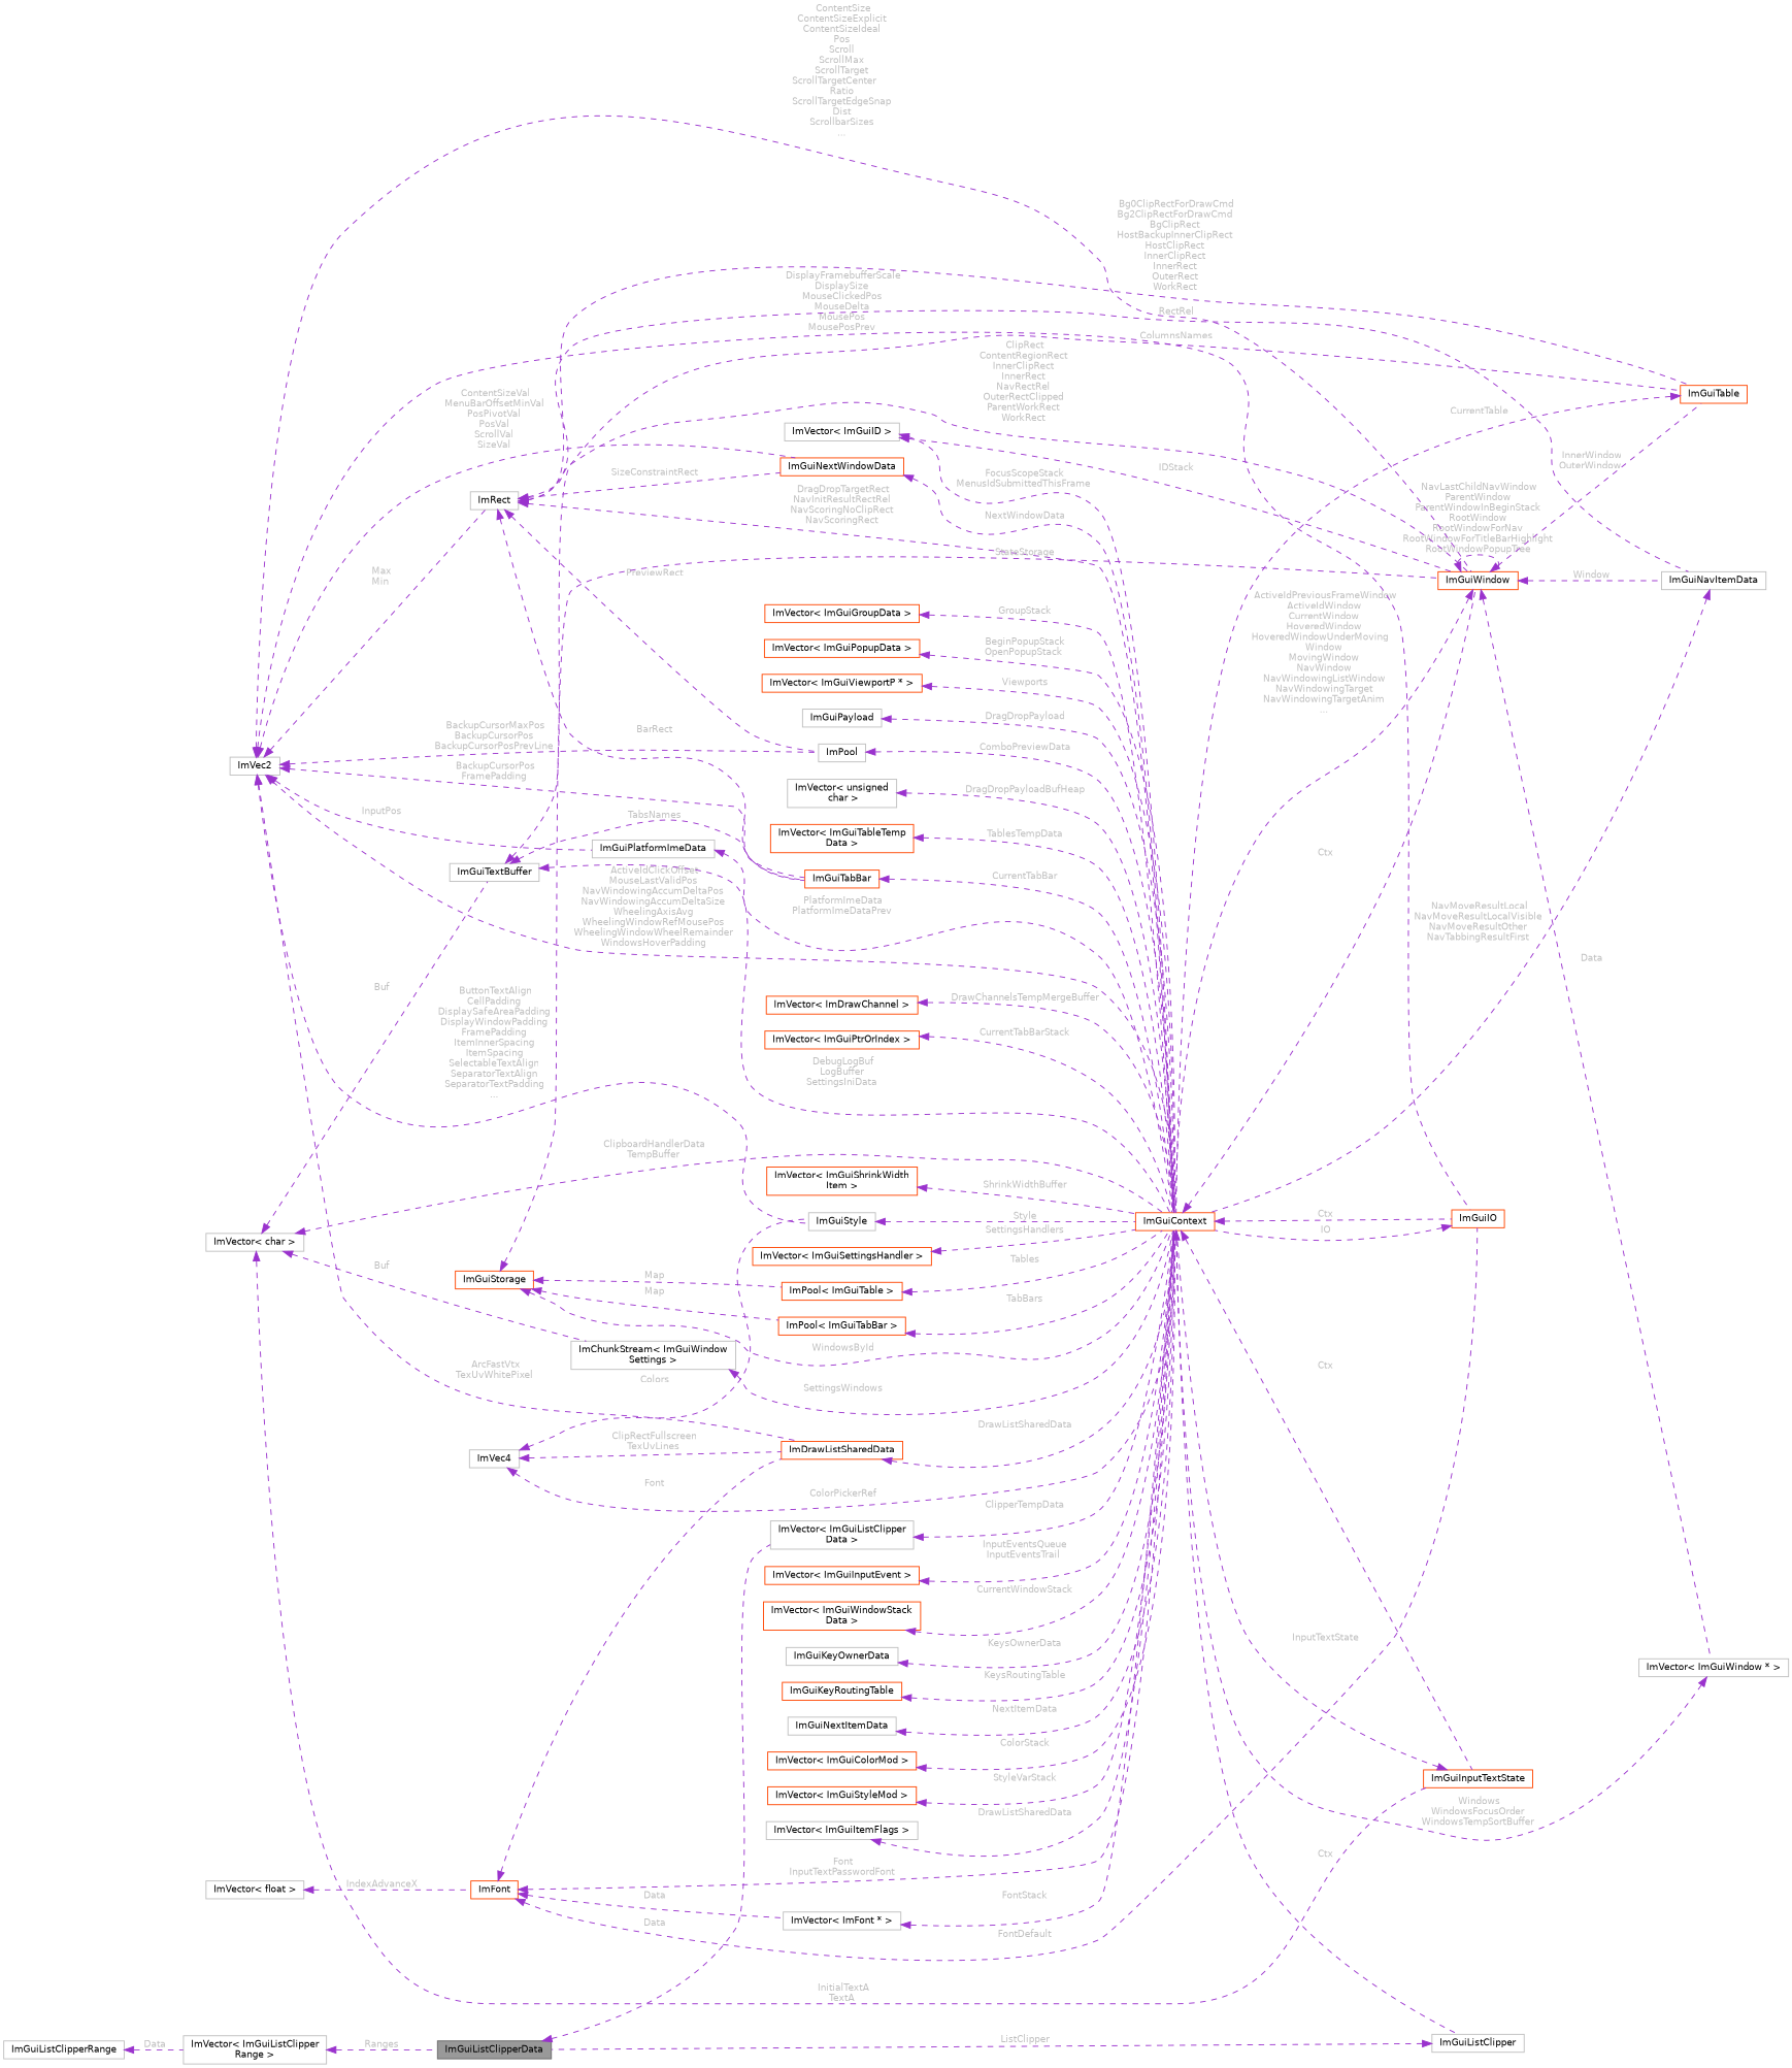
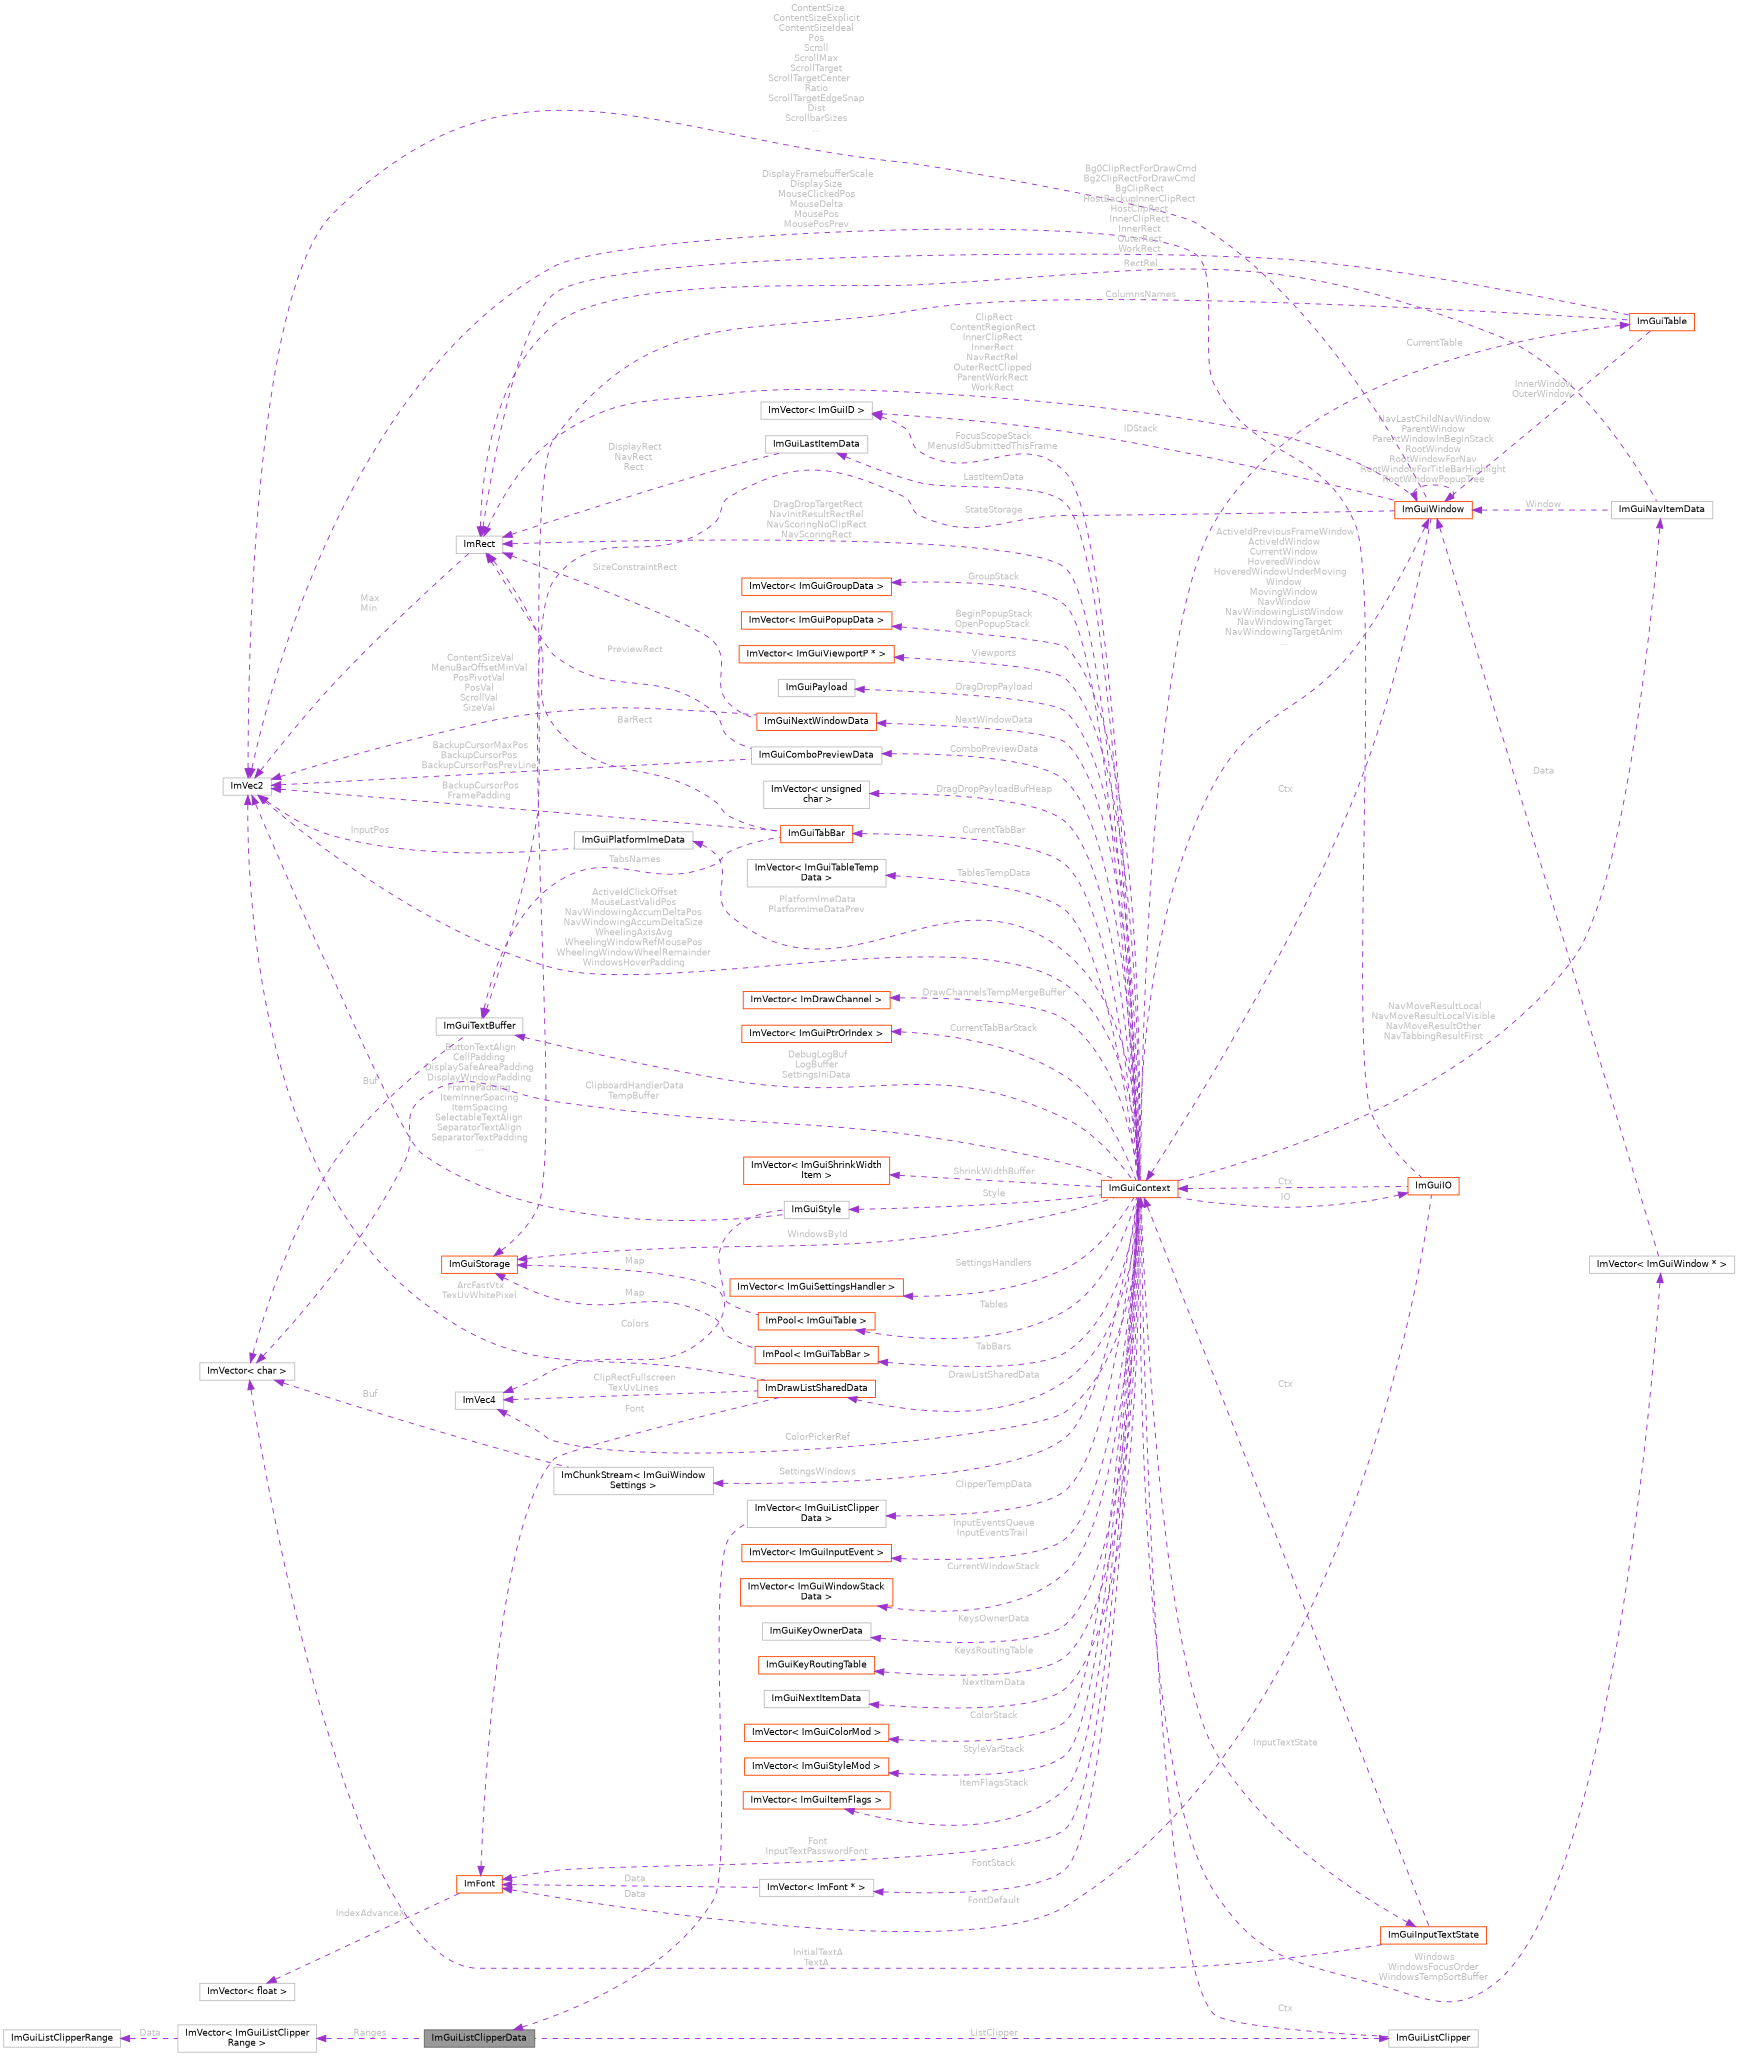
  digraph {
    rankdir=LR
    node [color=orangered fillcolor=white fontname=Helvetica fontsize=10 shape=box style=filled]
    edge [color=darkorchid3 dir=back fontcolor=grey fontname=Helvetica fontsize=10 labelfontname=Helvetica labelfontsize=10 style=dashed]
    n1 [color=gray40 fillcolor=grey60 fontcolor=black height=0.2 label=ImGuiListClipperData width=0.4]
    n2 [color=grey75 height=0.2 label="ImVector\< ImGuiListClipper\lData \>" width=0.4]
    n3 [height=0.2 label=ImGuiContext width=0.4]
    n4 [color=grey75 height=0.2 label=ImGuiListClipper width=0.4]
    n5 [height=0.2 label=ImGuiIO width=0.4]
    n6 [height=0.2 label=ImGuiWindow width=0.4]
    n7 [height=0.2 label=ImGuiInputTextState width=0.4]
    n8 [color=grey75 height=0.2 label="ImVector\< ImGuiWindow * \>" width=0.4]
    n9 [color=grey75 height=0.2 label=ImGuiNavItemData width=0.4]
    n10 [height=0.2 label=ImGuiTable width=0.4]
    n11 [color=grey75 height=0.2 label=ImVec2 width=0.4]
    n12 [color=grey75 height=0.2 label=ImGuiStyle width=0.4]
    n13 [height=0.2 label=ImDrawListSharedData width=0.4]
    n14 [color=grey75 height=0.2 label=ImRect width=0.4]
    n15 [height=0.2 label=ImGuiNextWindowData width=0.4]
    n16 [height=0.2 label=ImGuiTabBar width=0.4]
-   n17 [color=grey75 height=0.2 label=ImPool width=0.4]
+   n17 [color=grey75 height=0.2 label=ImGuiComboPreviewData width=0.4]
    n18 [color=grey75 height=0.2 label=ImGuiPlatformImeData width=0.4]
+   n19 [color=grey75 height=0.2 label=ImGuiLastItemData width=0.4]
    n20 [height=0.2 label=ImFont width=0.4]
    n21 [color=grey75 height=0.2 label="ImVector\< ImFont * \>" width=0.4]
    n22 [color=grey75 height=0.2 label="ImVector\< float \>" width=0.4]
    n23 [height=0.2 label="ImVector\< ImGuiInputEvent \>" width=0.4]
    n24 [color=grey75 height=0.2 label=ImVec4 width=0.4]
    n25 [color=grey75 height=0.2 label="ImVector\< ImGuiID \>" width=0.4]
    n26 [height=0.2 label=ImGuiStorage width=0.4]
    n27 [height=0.2 label="ImPool\< ImGuiTable \>" width=0.4]
    n28 [height=0.2 label="ImPool\< ImGuiTabBar \>" width=0.4]
    n29 [height=0.2 label="ImVector\< ImGuiWindowStack\lData \>" width=0.4]
    n30 [color=grey75 height=0.2 label=ImGuiKeyOwnerData width=0.4]
    n31 [height=0.2 label=ImGuiKeyRoutingTable width=0.4]
    n32 [color=grey75 height=0.2 label=ImGuiNextItemData width=0.4]
    n33 [height=0.2 label="ImVector\< ImGuiColorMod \>" width=0.4]
    n34 [height=0.2 label="ImVector\< ImGuiStyleMod \>" width=0.4]
-   n35 [color=grey75 height=0.2 label="ImVector\< ImGuiItemFlags \>" width=0.4]
+   n35 [height=0.2 label="ImVector\< ImGuiItemFlags \>" width=0.4]
    n36 [height=0.2 label="ImVector\< ImGuiGroupData \>" width=0.4]
    n37 [height=0.2 label="ImVector\< ImGuiPopupData \>" width=0.4]
    n38 [height=0.2 label="ImVector\< ImGuiViewportP * \>" width=0.4]
    n39 [color=grey75 height=0.2 label=ImGuiPayload width=0.4]
    n40 [color=grey75 height=0.2 label="ImVector\< unsigned\l char \>" width=0.4]
    n41 [color=grey75 height=0.2 label=ImGuiTextBuffer width=0.4]
    n42 [color=grey75 height=0.2 label="ImVector\< char \>" width=0.4]
    n43 [color=grey75 height=0.2 label="ImChunkStream\< ImGuiWindow\lSettings \>" width=0.4]
-   n44 [height=0.2 label="ImVector\< ImGuiTableTemp\lData \>" width=0.4]
+   n44 [color=grey75 height=0.2 label="ImVector\< ImGuiTableTemp\lData \>" width=0.4]
    n45 [height=0.2 label="ImVector\< ImDrawChannel \>" width=0.4]
    n46 [height=0.2 label="ImVector\< ImGuiPtrOrIndex \>" width=0.4]
    n47 [height=0.2 label="ImVector\< ImGuiShrinkWidth\lItem \>" width=0.4]
    n48 [height=0.2 label="ImVector\< ImGuiSettingsHandler \>" width=0.4]
    n49 [color=grey75 height=0.2 label="ImVector\< ImGuiListClipper\lRange \>" width=0.4]
    n50 [color=grey75 height=0.2 label=ImGuiListClipperRange width=0.4]
    n1 -> n2 [label=" Data"]
    n2 -> n3 [label=" ClipperTempData"]
    n3 -> n4 [label=" Ctx"]
    n3 -> n5 [label=" Ctx"]
    n3 -> n6 [label=" Ctx"]
    n3 -> n7 [label=" Ctx"]
    n4 -> n1 [label=" ListClipper"]
    n5 -> n3 [label=" IO"]
    n6 -> n3 [label=" ActiveIdPreviousFrameWindow\nActiveIdWindow\nCurrentWindow\nHoveredWindow\nHoveredWindowUnderMoving\lWindow\nMovingWindow\nNavWindow\nNavWindowingListWindow\nNavWindowingTarget\nNavWindowingTargetAnim\n..."]
    n6 -> n6 [label=" NavLastChildNavWindow\nParentWindow\nParentWindowInBeginStack\nRootWindow\nRootWindowForNav\nRootWindowForTitleBarHighlight\nRootWindowPopupTree"]
    n6 -> n8 [label=" Data"]
    n6 -> n9 [label=" Window"]
    n6 -> n10 [label=" InnerWindow\nOuterWindow"]
    n7 -> n3 [label=" InputTextState"]
    n8 -> n3 [label=" Windows\nWindowsFocusOrder\nWindowsTempSortBuffer"]
    n9 -> n3 [label=" NavMoveResultLocal\nNavMoveResultLocalVisible\nNavMoveResultOther\nNavTabbingResultFirst"]
    n10 -> n3 [label=" CurrentTable"]
    n11 -> n3 [label=" ActiveIdClickOffset\nMouseLastValidPos\nNavWindowingAccumDeltaPos\nNavWindowingAccumDeltaSize\nWheelingAxisAvg\nWheelingWindowRefMousePos\nWheelingWindowWheelRemainder\nWindowsHoverPadding"]
    n11 -> n5 [label=" DisplayFramebufferScale\nDisplaySize\nMouseClickedPos\nMouseDelta\nMousePos\nMousePosPrev"]
    n11 -> n6 [label=" ContentSize\nContentSizeExplicit\nContentSizeIdeal\nPos\nScroll\nScrollMax\nScrollTarget\nScrollTargetCenter\lRatio\nScrollTargetEdgeSnap\lDist\nScrollbarSizes\n..."]
    n11 -> n12 [label=" ButtonTextAlign\nCellPadding\nDisplaySafeAreaPadding\nDisplayWindowPadding\nFramePadding\nItemInnerSpacing\nItemSpacing\nSelectableTextAlign\nSeparatorTextAlign\nSeparatorTextPadding\n..."]
    n11 -> n13 [label=" ArcFastVtx\nTexUvWhitePixel"]
    n11 -> n14 [label=" Max\nMin"]
    n11 -> n15 [label=" ContentSizeVal\nMenuBarOffsetMinVal\nPosPivotVal\nPosVal\nScrollVal\nSizeVal"]
    n11 -> n16 [label=" BackupCursorPos\nFramePadding"]
    n11 -> n17 [label=" BackupCursorMaxPos\nBackupCursorPos\nBackupCursorPosPrevLine"]
    n11 -> n18 [label=" InputPos"]
    n12 -> n3 [label=" Style"]
    n13 -> n3 [label=" DrawListSharedData"]
    n14 -> n3 [label=" DragDropTargetRect\nNavInitResultRectRel\nNavScoringNoClipRect\nNavScoringRect"]
    n14 -> n6 [label=" ClipRect\nContentRegionRect\nInnerClipRect\nInnerRect\nNavRectRel\nOuterRectClipped\nParentWorkRect\nWorkRect"]
    n14 -> n9 [label=" RectRel"]
    n14 -> n10 [label=" Bg0ClipRectForDrawCmd\nBg2ClipRectForDrawCmd\nBgClipRect\nHostBackupInnerClipRect\nHostClipRect\nInnerClipRect\nInnerRect\nOuterRect\nWorkRect"]
    n14 -> n15 [label=" SizeConstraintRect"]
    n14 -> n16 [label=" BarRect"]
    n14 -> n17 [label=" PreviewRect"]
+   n14 -> n19 [label=" DisplayRect\nNavRect\nRect"]
    n15 -> n3 [label=" NextWindowData"]
    n16 -> n3 [label=" CurrentTabBar"]
    n17 -> n3 [label=" ComboPreviewData"]
    n18 -> n3 [label=" PlatformImeData\nPlatformImeDataPrev"]
+   n19 -> n3 [label=" LastItemData"]
    n20 -> n3 [label=" Font\nInputTextPasswordFont"]
    n20 -> n5 [label=" FontDefault"]
    n20 -> n13 [label=" Font"]
    n20 -> n21 [label=" Data"]
    n21 -> n3 [label=" FontStack"]
    n22 -> n20 [label=" IndexAdvanceX"]
    n23 -> n3 [label=" InputEventsQueue\nInputEventsTrail"]
    n24 -> n3 [label=" ColorPickerRef"]
    n24 -> n12 [label=" Colors"]
    n24 -> n13 [label=" ClipRectFullscreen\nTexUvLines"]
    n25 -> n3 [label=" FocusScopeStack\nMenusIdSubmittedThisFrame"]
    n25 -> n6 [label=" IDStack"]
    n26 -> n3 [label=" WindowsById"]
    n26 -> n6 [label=" StateStorage"]
    n26 -> n27 [label=" Map"]
    n26 -> n28 [label=" Map"]
    n27 -> n3 [label=" Tables"]
    n28 -> n3 [label=" TabBars"]
    n29 -> n3 [label=" CurrentWindowStack"]
    n30 -> n3 [label=" KeysOwnerData"]
    n31 -> n3 [label=" KeysRoutingTable"]
    n32 -> n3 [label=" NextItemData"]
    n33 -> n3 [label=" ColorStack"]
    n34 -> n3 [label=" StyleVarStack"]
-   n35 -> n3 [label=" DrawListSharedData"]
+   n35 -> n3 [label=" ItemFlagsStack"]
    n36 -> n3 [label=" GroupStack"]
    n37 -> n3 [label=" BeginPopupStack\nOpenPopupStack"]
    n38 -> n3 [label=" Viewports"]
    n39 -> n3 [label=" DragDropPayload"]
    n40 -> n3 [label=" DragDropPayloadBufHeap"]
    n41 -> n3 [label=" DebugLogBuf\nLogBuffer\nSettingsIniData"]
    n41 -> n10 [label=" ColumnsNames"]
    n41 -> n16 [label=" TabsNames"]
    n42 -> n3 [label=" ClipboardHandlerData\nTempBuffer"]
    n42 -> n7 [label=" InitialTextA\nTextA"]
    n42 -> n41 [label=" Buf"]
    n42 -> n43 [label=" Buf"]
    n43 -> n3 [label=" SettingsWindows"]
    n44 -> n3 [label=" TablesTempData"]
    n45 -> n3 [label=" DrawChannelsTempMergeBuffer"]
    n46 -> n3 [label=" CurrentTabBarStack"]
    n47 -> n3 [label=" ShrinkWidthBuffer"]
    n48 -> n3 [label=" SettingsHandlers"]
    n49 -> n1 [label=" Ranges"]
    n50 -> n49 [label=" Data"]
  }
